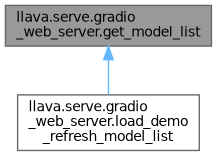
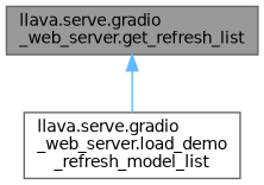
  digraph {
    rankdir=TB
    node [fontname=Helvetica fontsize=10 shape=box style=filled]
-   n1 [color=gray40 fillcolor=grey60 fontcolor=black height=0.2 label="llava.serve.gradio\l_web_server.get_model_list" width=0.4]
+   n1 [color=gray40 fillcolor=grey60 fontcolor=black height=0.2 label="llava.serve.gradio\l_web_server.get_refresh_list" width=0.4]
    n2 [color=grey40 fillcolor=white height=0.2 label="llava.serve.gradio\l_web_server.load_demo\l_refresh_model_list" width=0.4]
    n1 -> n2 [color=steelblue1 dir=back fontname=Helvetica fontsize=10 labelfontname=Helvetica labelfontsize=10 style=solid]
  }
